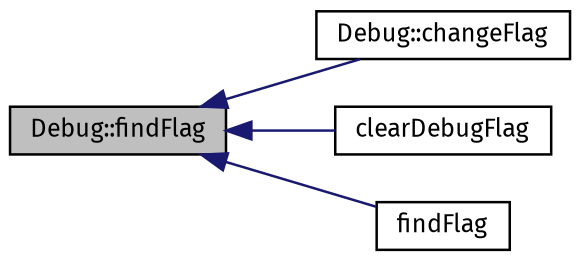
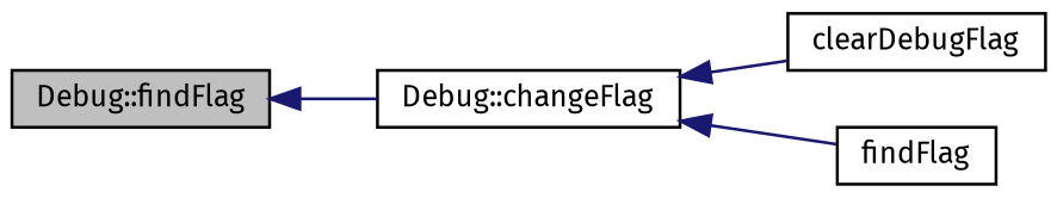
  digraph {
    fontname="Fira Sans"
    rankdir=LR
    node [color=black fillcolor=white fontname="Fira Sans" fontsize=10 shape=record style=filled]
    edge [color=midnightblue dir=back fontname="Fira Sans" fontsize=10 labelfontname=Helvetica labelfontsize=10 style=solid]
    n1 [fillcolor=grey75 fontcolor=black height=0.2 label="Debug::findFlag" width=0.4]
    n2 [height=0.2 label="Debug::changeFlag" width=0.4]
    n3 [height=0.2 label=clearDebugFlag width=0.4]
    n4 [height=0.2 label=findFlag width=0.4]
    n1 -> n2
-   n1 -> n3
-   n1 -> n4
+   n2 -> n3
+   n2 -> n4
  }
